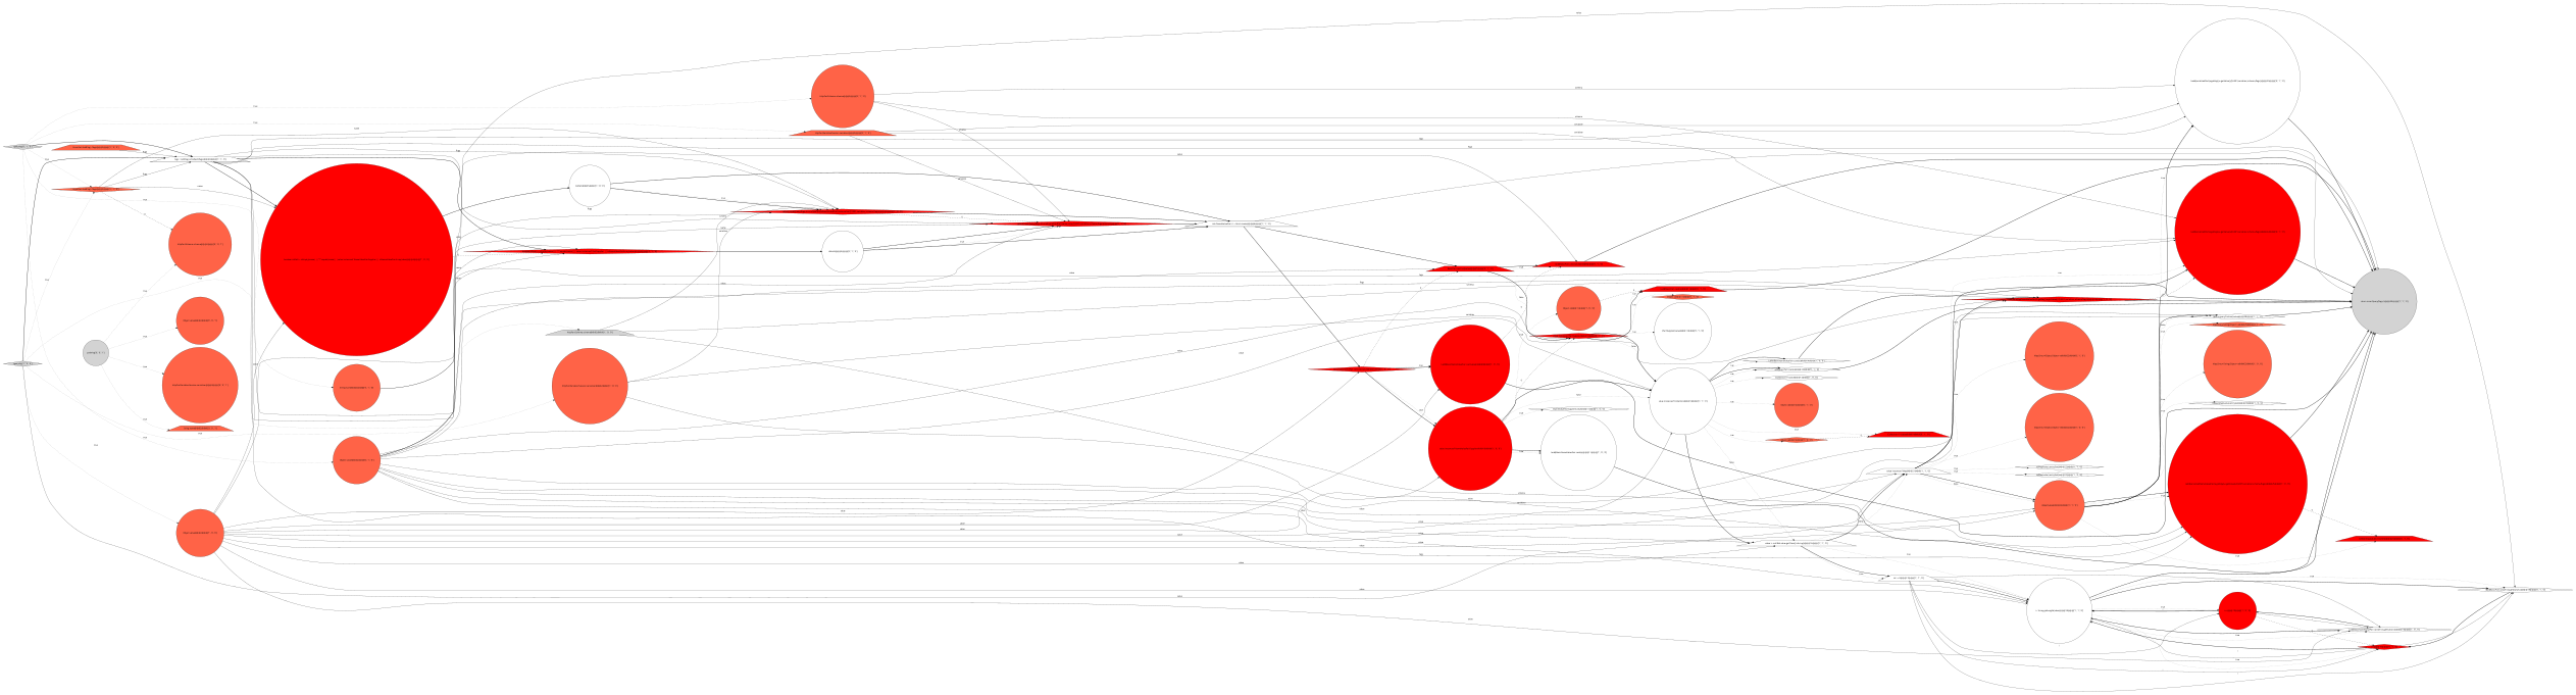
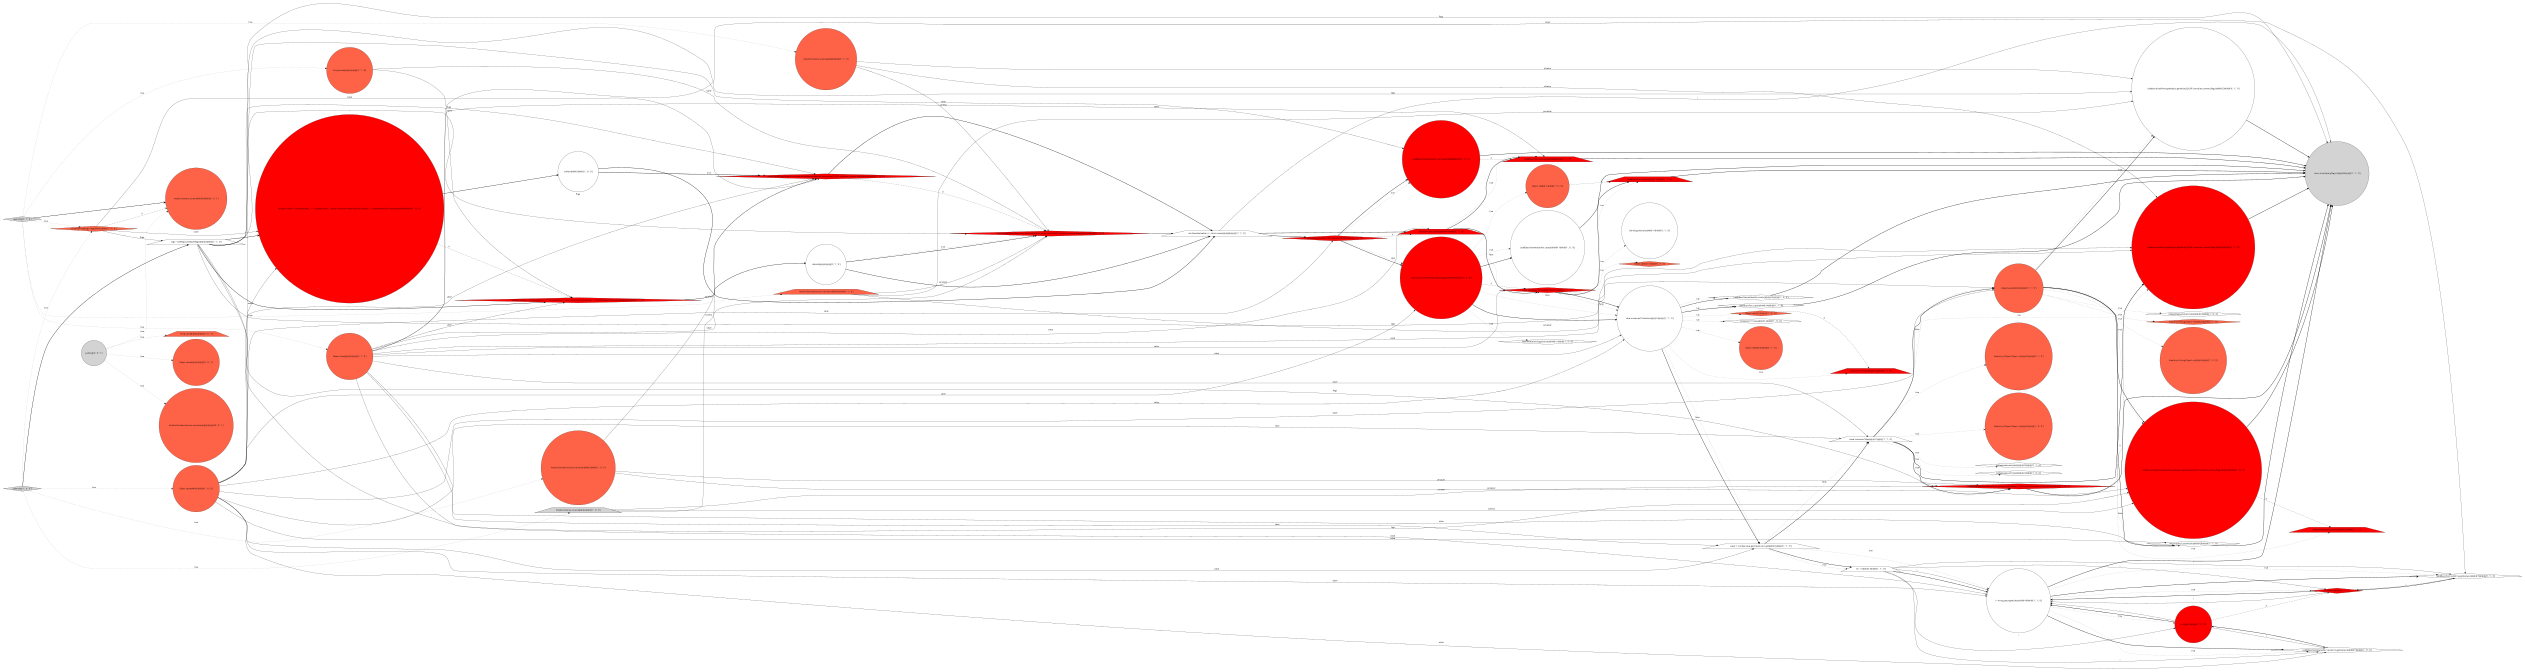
  digraph {
    fontname="Open Sans"
    rankdir=LR
    node [fillcolor=white fontname="Open Sans" shape=circle style=filled]
    edge [arrowhead=diamond fontname="Open Sans" style=solid]
    n1 [fillcolor=red label="boolean isMulti = isEmpty(name) || \"*\".equals(name) || value instanceof PartSupplier || isNameValuePairArray(value)@@@4@@@['0', '1', '0']" shape=diamond]
    n2 [label="!isMulti@@@5@@@['0', '1', '0']"]
    n3 [fillcolor=red label="return innerQuery(flags,AList.of(serializedPart(name,value,QUERY,serializer,schema,flags)))@@@5@@@['0', '1', '0']" shape=diamond]
    n4 [label="List<NameValuePair> l = AList.create()@@@6@@@['1', '1', '0']" shape=trapezium]
    n5 [fillcolor=red label="i++@@@19@@@['1', '0', '0']"]
    n6 [fillcolor=red label="i++@@@19@@@['0', '1', '0']" shape=diamond]
    n7 [label="l.add(BasicNameValuePair.cast(Array.get(value,i)))@@@19@@@['1', '0', '0']" shape=diamond]
    n8 [label="i < Array.getLength(value)@@@18@@@['1', '1', '0']"]
    n9 [label="l.add(BasicPart.cast(Array.get(value,i)))@@@19@@@['0', '1', '0']" shape=diamond]
    n10 [fillcolor=lightgray label="return innerQuery(flags,l)@@@30@@@['1', '1', '0']"]
    n11 [label="flags = AddFlag.orDefault(flags)@@@3@@@['1', '1', '0']" shape=trapezium]
    n12 [fillcolor=red label="boolean isMulti = isEmpty(name) || \"*\".equals(name) || value instanceof NameValuePairSupplier || isNameValuePairArray(value)@@@4@@@['1', '0', '0']"]
    n13 [fillcolor=red label="return innerQuery(flags,AList.of(serializedNameValuePair(name,value,QUERY,serializer,schema,flags)))@@@5@@@['1', '0', '0']" shape=diamond]
    n14 [fillcolor=red label="l.add(serializedPart(e.getKey(),e.getValue(),QUERY,serializer,schema,flags))@@@22@@@['0', '1', '0']"]
    n15 [fillcolor=red label="l.add(serializedNameValuePair(e.getKey(),e.getValue(),QUERY,serializer,schema,flags))@@@22@@@['1', '0', '0']" shape=diamond]
    n16 [label="l.add(serializedPart(e.getKey(),e.getValue(),QUERY,serializer,schema,flags))@@@25@@@['0', '1', '0']"]
    n17 [fillcolor=red label="l.add(serializedNameValuePair(e.getKey(),e.getValue(),QUERY,serializer,schema,flags))@@@25@@@['1', '0', '0']"]
    n18 [label="!isMulti@@@5@@@['1', '0', '0']"]
    n19 [fillcolor=red label="toBeanMap(value).entrySet()@@@25@@@['0', '1', '0']" shape=trapezium]
    n20 [fillcolor=red label="l.add(BasicNameValuePair.cast(value))@@@8@@@['1', '0', '0']"]
    n21 [fillcolor=red label="l.add(BasicPart.cast(value))@@@8@@@['0', '1', '0']" shape=trapezium]
    n22 [fillcolor=red label="(Collection<?>)value@@@14@@@['0', '1', '0']" shape=trapezium]
    n23 [label="value instanceof Map@@@21@@@['1', '1', '0']" shape=trapezium]
    n24 [fillcolor=tomato label="Map.Entry<Object,Object> e@@@22@@@['0', '1', '0']"]
    n25 [fillcolor=tomato label="Map.Entry<Object,Object> e@@@22@@@['1', '0', '0']"]
    n26 [label="toMap(value).entrySet()@@@22@@@['0', '1', '0']" shape=diamond]
    n27 [label="toMap(value).entrySet()@@@22@@@['1', '0', '0']" shape=diamond]
    n28 [fillcolor=tomato label="isBean(value)@@@24@@@['1', '1', '0']"]
    n29 [label="return queryCustom(value)@@@28@@@['1', '1', '0']" shape=diamond]
    n30 [fillcolor=tomato label="Map.Entry<String,Object> e@@@25@@@['0', '1', '0']" shape=diamond]
    n31 [fillcolor=tomato label="Map.Entry<String,Object> e@@@25@@@['1', '0', '0']"]
    n32 [label="toBeanMap(value).entrySet()@@@25@@@['1', '0', '0']" shape=diamond]
    n33 [fillcolor=tomato label="String name@@@2@@@['0', '1', '0']"]
    n34 [fillcolor=red label="BasicNameValuePair.canCast(value)@@@7@@@['1', '0', '0']" shape=diamond]
    n35 [fillcolor=red label="BasicPart.canCast(value)@@@7@@@['0', '1', '0']" shape=trapezium]
    n36 [fillcolor=red label="value instanceof NameValuePairSupplier@@@10@@@['1', '0', '0']"]
    n37 [fillcolor=red label="value instanceof PartSupplier@@@10@@@['0', '1', '0']" shape=diamond]
    n38 [label="l.add(BasicNameValuePair.cast(o))@@@11@@@['1', '0', '0']"]
    n39 [label="value instanceof Collection@@@13@@@['1', '1', '0']"]
    n40 [fillcolor=tomato label="Object o@@@11@@@['1', '0', '0']"]
    n41 [label="(NameValuePairSupplier)value@@@11@@@['1', '0', '0']" shape=diamond]
    n42 [label="value != null && value.getClass().isArray()@@@16@@@['1', '1', '0']" shape=trapezium]
    n43 [label="int i = 0@@@17@@@['1', '1', '0']" shape=trapezium]
    n44 [fillcolor=tomato label="Object value@@@2@@@['1', '0', '0']"]
    n45 [fillcolor=tomato label="Object o@@@14@@@['1', '0', '0']" shape=diamond]
    n46 [label="l.add(BasicNameValuePair.cast(o))@@@14@@@['1', '0', '0']" shape=diamond]
    n47 [label="(Collection<?>)value@@@14@@@['1', '0', '0']" shape=diamond]
    n48 [fillcolor=tomato label="Object o@@@14@@@['0', '1', '0']"]
    n49 [label="l.add(BasicPart.cast(o))@@@14@@@['0', '1', '0']" shape=diamond]
    n50 [fillcolor=tomato label="EnumSet<AddFlag> flags@@@2@@@['1', '1', '0']" shape=diamond]
    n51 [fillcolor=tomato label="HttpPartSchema schema@@@2@@@['0', '0', '1']"]
    n52 [fillcolor=tomato label="Object o@@@11@@@['0', '1', '0']" shape=diamond]
    n53 [label="(PartSupplier)value@@@11@@@['0', '1', '0']"]
    n54 [fillcolor=red label="l.add(BasicPart.cast(o))@@@11@@@['0', '1', '0']" shape=trapezium]
    n55 [fillcolor=lightgray label="pathArg['0', '0', '1']"]
    n56 [fillcolor=tomato label="Object value@@@2@@@['0', '0', '1']"]
    n57 [fillcolor=tomato label="HttpPartSerializerSession serializer@@@2@@@['0', '0', '1']"]
    n58 [fillcolor=tomato label="String name@@@2@@@['0', '0', '1']" shape=trapezium]
    n59 [fillcolor=lightgray label="queryArg['0', '1', '0']" shape=diamond]
    n60 [fillcolor=tomato label="HttpPartSchema schema@@@2@@@['0', '1', '0']"]
    n61 [fillcolor=tomato label="Object value@@@2@@@['0', '1', '0']"]
    n62 [fillcolor=tomato label="HttpPartSerializerSession serializer@@@2@@@['0', '1', '0']" shape=trapezium]
    n63 [fillcolor=lightgray label="HttpPartSchema schema@@@2@@@['1', '0', '0']" shape=trapezium]
    n64 [fillcolor=lightgray label="queryArg['1', '0', '0']" shape=diamond]
    n65 [fillcolor=tomato label="HttpPartSerializerSession serializer@@@2@@@['1', '0', '0']"]
-   n66 [fillcolor=tomato label="EnumSet<AddFlag> flags@@@2@@@['1', '0', '0']" shape=trapezium]
    n1 -> n2 [arrowhead=normal style=bold]
    n2 -> n3 [arrowhead=normal label=true style=dotted]
    n2 -> n3 [arrowhead=normal style=bold]
    n2 -> n4 [arrowhead=vee style=bold]
    n3 -> n4 [arrowhead=normal style=bold]
    n4 -> n10 [arrowhead=normal label=l]
    n4 -> n34 [style=bold]
    n4 -> n35 [arrowhead=normal style=bold]
    n5 -> n6 [arrowhead=normal label=0 style=dashed]
    n5 -> n7 [arrowhead=normal label=i]
    n5 -> n8 [label=i]
    n5 -> n8 [arrowhead=normal style=bold]
    n6 -> n8 [arrowhead=vee style=bold]
    n6 -> n8 [label=i]
    n6 -> n9 [arrowhead=normal label=i]
    n7 -> n5 [arrowhead=normal style=bold]
    n8 -> n5 [arrowhead=vee label=true style=dotted]
    n8 -> n6 [arrowhead=vee label=true style=dotted]
    n8 -> n7 [arrowhead=normal style=bold]
    n8 -> n7 [label=true style=dotted]
    n8 -> n9 [label=true style=dotted]
    n8 -> n9 [arrowhead=vee style=bold]
    n8 -> n10 [arrowhead=vee style=bold]
    n9 -> n6 [arrowhead=normal style=bold]
    n11 -> n1 [arrowhead=normal style=bold]
    n11 -> n3 [label=flags]
    n11 -> n10 [label=flags]
    n11 -> n12 [arrowhead=vee style=bold]
    n11 -> n13 [label=flags]
    n11 -> n14 [label=flags]
    n11 -> n15 [arrowhead=normal label=flags]
    n11 -> n16 [arrowhead=vee label=flags]
    n11 -> n17 [label=flags]
    n12 -> n1 [arrowhead=vee label=0 style=dashed]
    n12 -> n18 [style=bold]
    n13 -> n3 [arrowhead=vee label=0 style=dashed]
    n13 -> n4 [arrowhead=normal style=bold]
    n14 -> n10 [style=bold]
    n15 -> n10 [arrowhead=normal style=bold]
    n15 -> n14 [arrowhead=normal label=0 style=dashed]
    n16 -> n10 [arrowhead=normal style=bold]
    n17 -> n10 [arrowhead=normal style=bold]
    n17 -> n19 [label=0 style=dashed]
    n18 -> n4 [style=bold]
    n18 -> n13 [arrowhead=normal label=true style=dotted]
    n18 -> n13 [arrowhead=vee style=bold]
    n20 -> n10 [style=bold]
    n20 -> n21 [arrowhead=vee label=0 style=dashed]
    n21 -> n10 [arrowhead=vee style=bold]
    n23 -> n14 [arrowhead=vee label=true style=dotted]
    n23 -> n14 [arrowhead=normal style=bold]
    n23 -> n15 [label=true style=dotted]
    n23 -> n15 [arrowhead=vee style=bold]
    n23 -> n24 [label=true style=dotted]
    n23 -> n25 [arrowhead=vee label=true style=dotted]
    n23 -> n26 [arrowhead=vee label=true style=dotted]
    n23 -> n27 [label=true style=dotted]
    n23 -> n28 [arrowhead=vee style=bold]
    n23 -> n28 [arrowhead=normal label=false style=dotted]
    n28 -> n16 [arrowhead=normal label=true style=dotted]
    n28 -> n16 [style=bold]
    n28 -> n17 [label=true style=dotted]
    n28 -> n17 [arrowhead=normal style=bold]
    n28 -> n19 [arrowhead=vee label=true style=dotted]
    n28 -> n29 [arrowhead=normal style=bold]
    n28 -> n29 [arrowhead=normal label=false style=dotted]
    n28 -> n30 [label=true style=dotted]
    n28 -> n31 [arrowhead=vee label=true style=dotted]
    n28 -> n32 [arrowhead=vee label=true style=dotted]
    n29 -> n10 [style=bold]
    n33 -> n1 [label=name]
    n33 -> n3 [arrowhead=normal label=name]
    n34 -> n20 [label=true style=dotted]
    n34 -> n20 [arrowhead=vee style=bold]
    n34 -> n35 [arrowhead=vee label=0 style=dashed]
    n34 -> n36 [label=false style=dotted]
    n34 -> n36 [style=bold]
    n35 -> n21 [label=true style=dotted]
    n35 -> n21 [arrowhead=normal style=bold]
    n35 -> n37 [arrowhead=vee style=bold]
    n35 -> n37 [arrowhead=vee label=false style=dotted]
    n36 -> n37 [label=0 style=dashed]
    n36 -> n38 [arrowhead=vee label=true style=dotted]
    n36 -> n38 [style=bold]
    n36 -> n39 [arrowhead=normal style=bold]
    n36 -> n39 [arrowhead=normal label=false style=dotted]
    n36 -> n40 [label=true style=dotted]
    n36 -> n41 [label=true style=dotted]
    n37 -> n39 [style=bold]
    n37 -> n39 [arrowhead=vee label=false style=dotted]
    n37 -> n52 [label=true style=dotted]
    n37 -> n53 [arrowhead=normal label=true style=dotted]
    n37 -> n54 [arrowhead=normal style=bold]
    n37 -> n54 [label=true style=dotted]
    n38 -> n10 [arrowhead=normal style=bold]
    n39 -> n22 [arrowhead=vee label=true style=dotted]
    n39 -> n42 [style=bold]
    n39 -> n42 [arrowhead=normal label=false style=dotted]
    n39 -> n45 [arrowhead=normal label=true style=dotted]
    n39 -> n46 [arrowhead=normal style=bold]
    n39 -> n46 [arrowhead=vee label=true style=dotted]
    n39 -> n47 [arrowhead=normal label=true style=dotted]
    n39 -> n48 [label=true style=dotted]
    n39 -> n49 [arrowhead=vee style=bold]
    n39 -> n49 [label=true style=dotted]
    n40 -> n54 [label=0 style=dashed]
    n42 -> n8 [arrowhead=vee label=true style=dotted]
    n42 -> n23 [arrowhead=vee style=bold]
    n42 -> n23 [label=false style=dotted]
    n42 -> n43 [style=bold]
    n42 -> n43 [arrowhead=vee label=true style=dotted]
    n43 -> n5 [label=i]
    n43 -> n6 [arrowhead=normal label=i]
    n43 -> n7 [arrowhead=normal label=i]
    n43 -> n8 [label=i]
    n43 -> n8 [arrowhead=normal style=bold]
    n43 -> n9 [arrowhead=normal label=i]
    n44 -> n7 [arrowhead=normal label=value]
    n44 -> n8 [arrowhead=vee label=value]
    n44 -> n12 [label=value]
    n44 -> n13 [label=value]
    n44 -> n20 [label=value]
-   n64 -> n23 [arrowhead=vee label=value]
+   n44 -> n23 [arrowhead=vee label=value]
    n44 -> n28 [arrowhead=normal label=value]
    n44 -> n29 [label=value]
    n44 -> n34 [arrowhead=normal label=value]
    n44 -> n36 [arrowhead=normal label=value]
    n44 -> n39 [arrowhead=normal label=value]
    n44 -> n42 [label=value]
    n45 -> n22 [arrowhead=vee label=0 style=dashed]
    n46 -> n10 [arrowhead=normal style=bold]
    n49 -> n10 [style=bold]
    n50 -> n11 [label=flags]
    n50 -> n12 [arrowhead=normal label=name]
    n50 -> n13 [arrowhead=vee label=name]
    n50 -> n51 [arrowhead=vee label=0 style=dashed]
    n54 -> n10 [arrowhead=vee style=bold]
    n55 -> n51 [arrowhead=vee label=true style=dotted]
    n55 -> n56 [label=true style=dotted]
    n55 -> n57 [label=true style=dotted]
    n55 -> n58 [arrowhead=vee label=true style=dotted]
-   n59 -> n11 [arrowhead=vee style=bold]
+   n59 -> n51 [arrowhead=vee style=bold]
    n59 -> n33 [label=true style=dotted]
    n59 -> n50 [arrowhead=normal label=true style=dotted]
    n59 -> n60 [label=true style=dotted]
    n59 -> n61 [arrowhead=vee label=true style=dotted]
    n59 -> n62 [label=true style=dotted]
    n60 -> n3 [arrowhead=vee label=schema]
    n60 -> n14 [arrowhead=normal label=schema]
    n60 -> n16 [arrowhead=normal label=schema]
    n61 -> n1 [label=value]
    n61 -> n3 [arrowhead=normal label=value]
    n61 -> n8 [arrowhead=normal label=value]
    n61 -> n9 [arrowhead=normal label=value]
    n61 -> n21 [label=value]
    n61 -> n23 [arrowhead=vee label=value]
    n61 -> n28 [arrowhead=normal label=value]
    n61 -> n29 [arrowhead=normal label=value]
    n61 -> n35 [label=value]
    n61 -> n37 [label=value]
    n61 -> n39 [arrowhead=vee label=value]
    n61 -> n42 [label=value]
    n62 -> n3 [arrowhead=normal label=serializer]
    n62 -> n14 [arrowhead=normal label=serializer]
    n62 -> n16 [arrowhead=normal label=serializer]
    n63 -> n13 [label=schema]
    n63 -> n15 [arrowhead=normal label=schema]
    n63 -> n17 [arrowhead=normal label=schema]
    n64 -> n11 [style=bold]
    n64 -> n44 [arrowhead=vee label=true style=dotted]
    n64 -> n50 [label=true style=dotted]
    n64 -> n63 [label=true style=dotted]
    n64 -> n65 [arrowhead=vee label=true style=dotted]
    n65 -> n13 [arrowhead=normal label=serializer]
    n65 -> n15 [arrowhead=vee label=serializer]
    n65 -> n17 [arrowhead=vee label=serializer]
-   n66 -> n11 [label=flags]
  }
